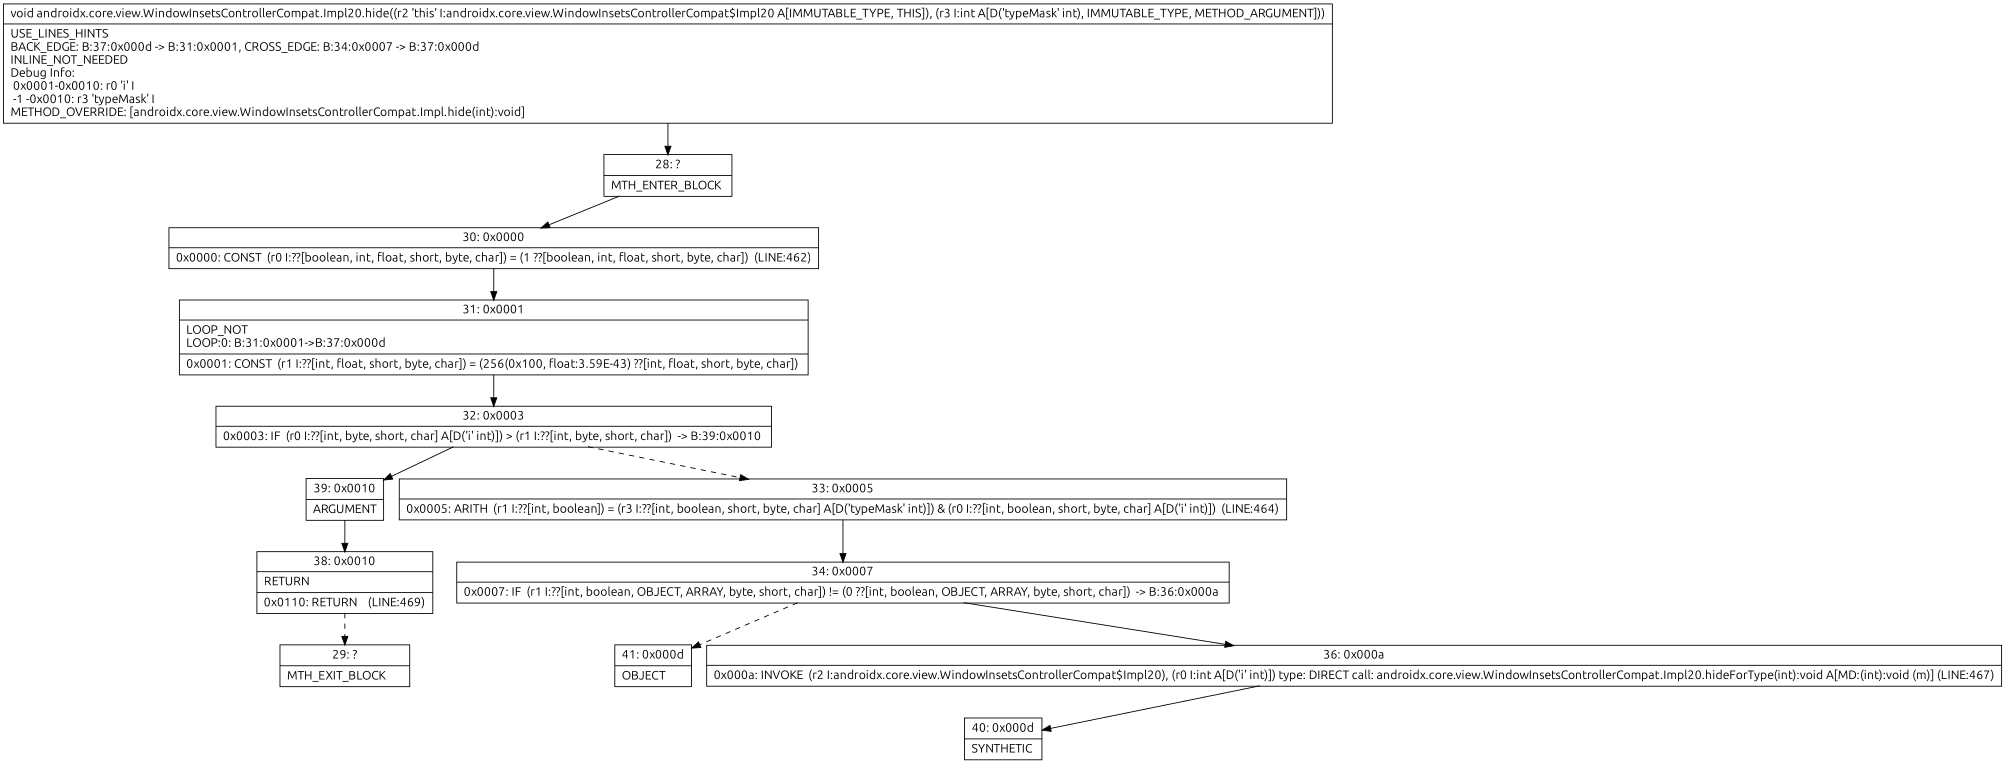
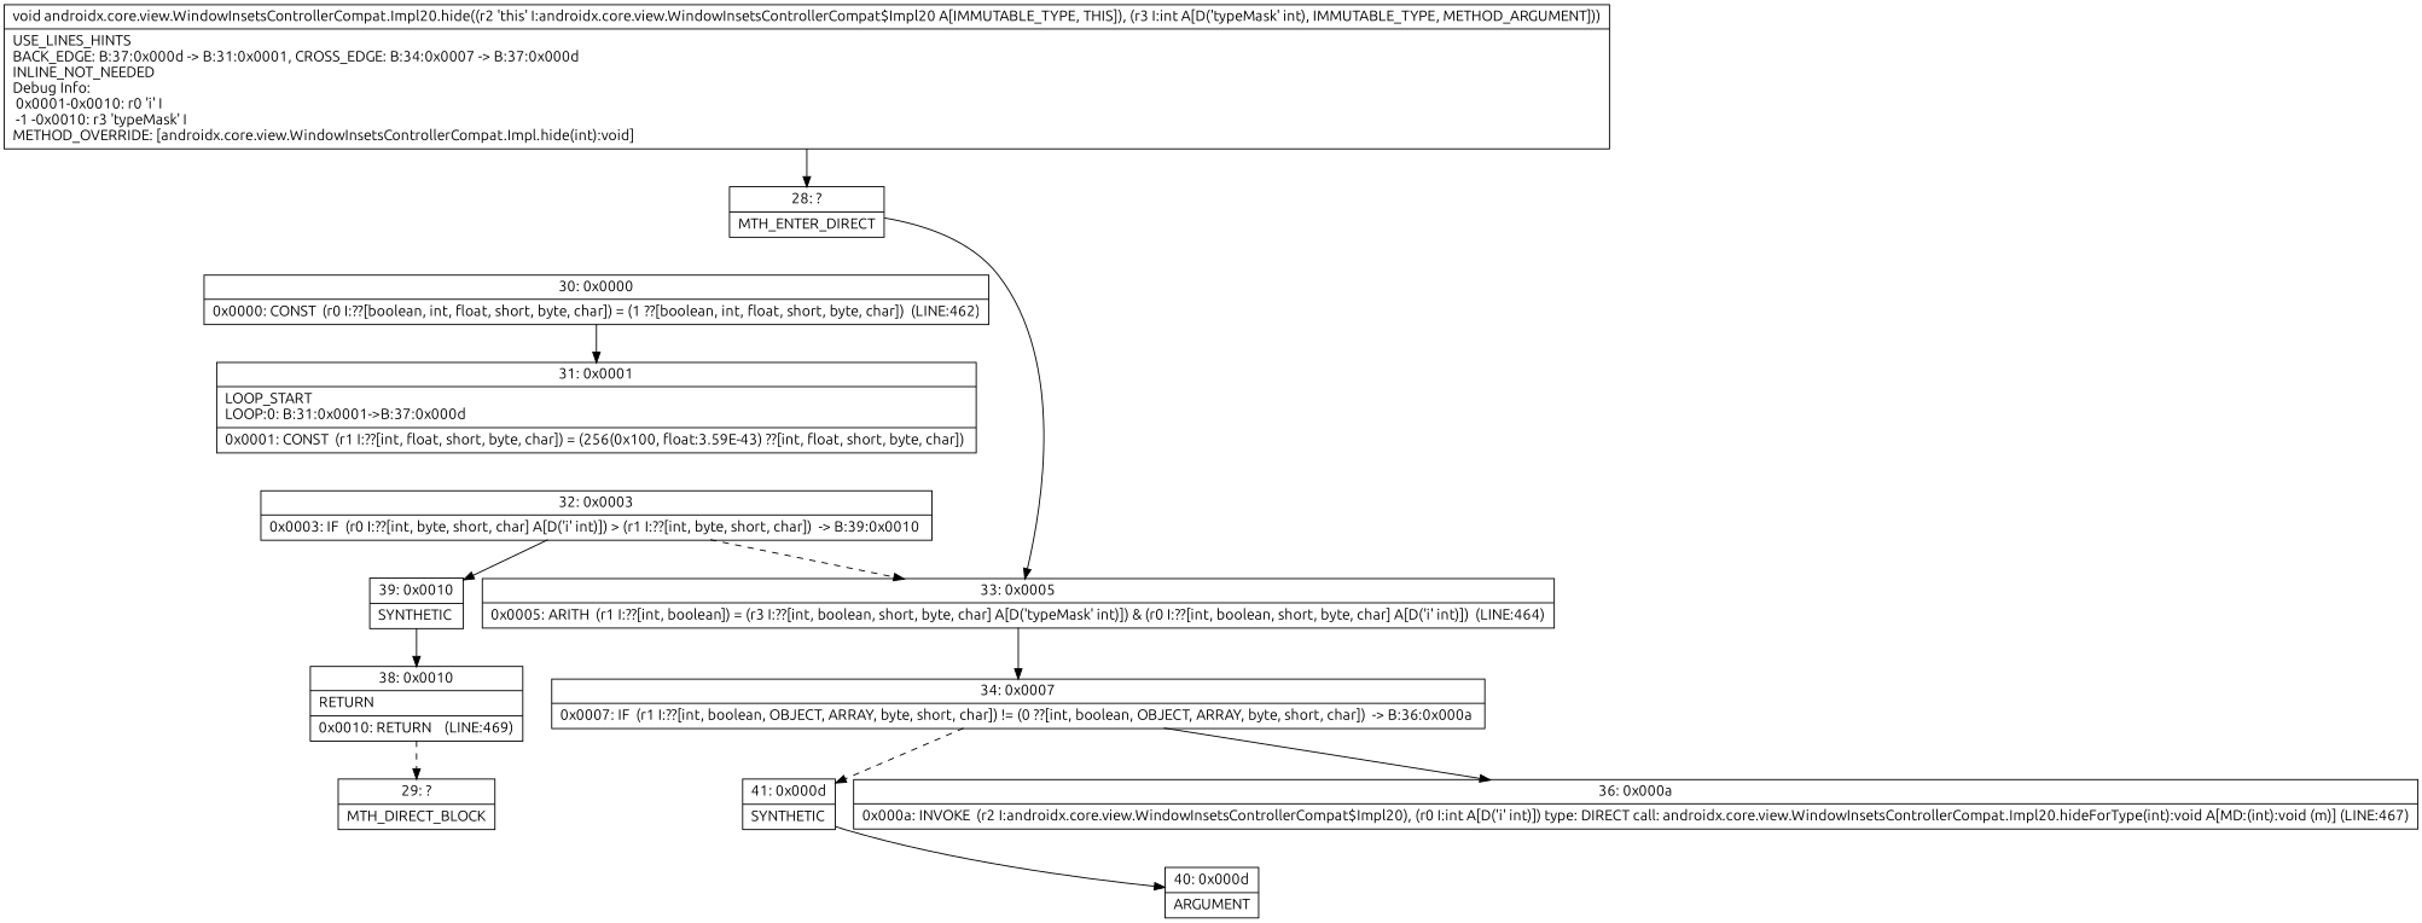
  digraph {
    fontname=Ubuntu
    node [fontname=Ubuntu shape=record]
    edge [fontname=Ubuntu]
-   n1 [label="{28\:\ ?|MTH_ENTER_BLOCK\l}"]
+   n1 [label="{28\:\ ?|MTH_ENTER_DIRECT\l}"]
    n2 [label="{30\:\ 0x0000|0x0000: CONST  (r0 I:??[boolean, int, float, short, byte, char]) = (1 ??[boolean, int, float, short, byte, char])  (LINE:462)\l}"]
-   n3 [label="{31\:\ 0x0001|LOOP_NOT\lLOOP:0: B:31:0x0001\-\>B:37:0x000d\l|0x0001: CONST  (r1 I:??[int, float, short, byte, char]) = (256(0x100, float:3.59E\-43) ??[int, float, short, byte, char]) \l}"]
+   n3 [label="{31\:\ 0x0001|LOOP_START\lLOOP:0: B:31:0x0001\-\>B:37:0x000d\l|0x0001: CONST  (r1 I:??[int, float, short, byte, char]) = (256(0x100, float:3.59E\-43) ??[int, float, short, byte, char]) \l}"]
    n4 [label="{32\:\ 0x0003|0x0003: IF  (r0 I:??[int, byte, short, char] A[D('i' int)]) \> (r1 I:??[int, byte, short, char])  \-\> B:39:0x0010 \l}"]
    n5 [label="{33\:\ 0x0005|0x0005: ARITH  (r1 I:??[int, boolean]) = (r3 I:??[int, boolean, short, byte, char] A[D('typeMask' int)]) & (r0 I:??[int, boolean, short, byte, char] A[D('i' int)])  (LINE:464)\l}"]
-   n6 [label="{39\:\ 0x0010|ARGUMENT\l}"]
+   n6 [label="{39\:\ 0x0010|SYNTHETIC\l}"]
    n7 [label="{34\:\ 0x0007|0x0007: IF  (r1 I:??[int, boolean, OBJECT, ARRAY, byte, short, char]) != (0 ??[int, boolean, OBJECT, ARRAY, byte, short, char])  \-\> B:36:0x000a \l}"]
-   n8 [label="{38\:\ 0x0010|RETURN\l|0x0110: RETURN    (LINE:469)\l}"]
+   n8 [label="{38\:\ 0x0010|RETURN\l|0x0010: RETURN    (LINE:469)\l}"]
    n9 [label="{36\:\ 0x000a|0x000a: INVOKE  (r2 I:androidx.core.view.WindowInsetsControllerCompat$Impl20), (r0 I:int A[D('i' int)]) type: DIRECT call: androidx.core.view.WindowInsetsControllerCompat.Impl20.hideForType(int):void A[MD:(int):void (m)] (LINE:467)\l}"]
-   n10 [label="{41\:\ 0x000d|OBJECT\l}"]
-   n11 [label="{40\:\ 0x000d|SYNTHETIC\l}"]
-   n12 [label="{29\:\ ?|MTH_EXIT_BLOCK\l}"]
+   n10 [label="{41\:\ 0x000d|SYNTHETIC\l}"]
+   n11 [label="{40\:\ 0x000d|ARGUMENT\l}"]
+   n12 [label="{29\:\ ?|MTH_DIRECT_BLOCK\l}"]
    n13 [label="{void androidx.core.view.WindowInsetsControllerCompat.Impl20.hide((r2 'this' I:androidx.core.view.WindowInsetsControllerCompat$Impl20 A[IMMUTABLE_TYPE, THIS]), (r3 I:int A[D('typeMask' int), IMMUTABLE_TYPE, METHOD_ARGUMENT]))  | USE_LINES_HINTS\lBACK_EDGE: B:37:0x000d \-\> B:31:0x0001, CROSS_EDGE: B:34:0x0007 \-\> B:37:0x000d\lINLINE_NOT_NEEDED\lDebug Info:\l  0x0001\-0x0010: r0 'i' I\l  \-1 \-0x0010: r3 'typeMask' I\lMETHOD_OVERRIDE: [androidx.core.view.WindowInsetsControllerCompat.Impl.hide(int):void]\l}"]
-   n1 -> n2
+   n1 -> n5
    n2 -> n3
-   n3 -> n4
    n4 -> n5 [style=dashed]
    n4 -> n6
    n5 -> n7
    n6 -> n8
    n7 -> n9
    n7 -> n10 [style=dashed]
    n8 -> n12 [style=dashed]
-   n9 -> n11
+   n10 -> n11
    n13 -> n1
  }
